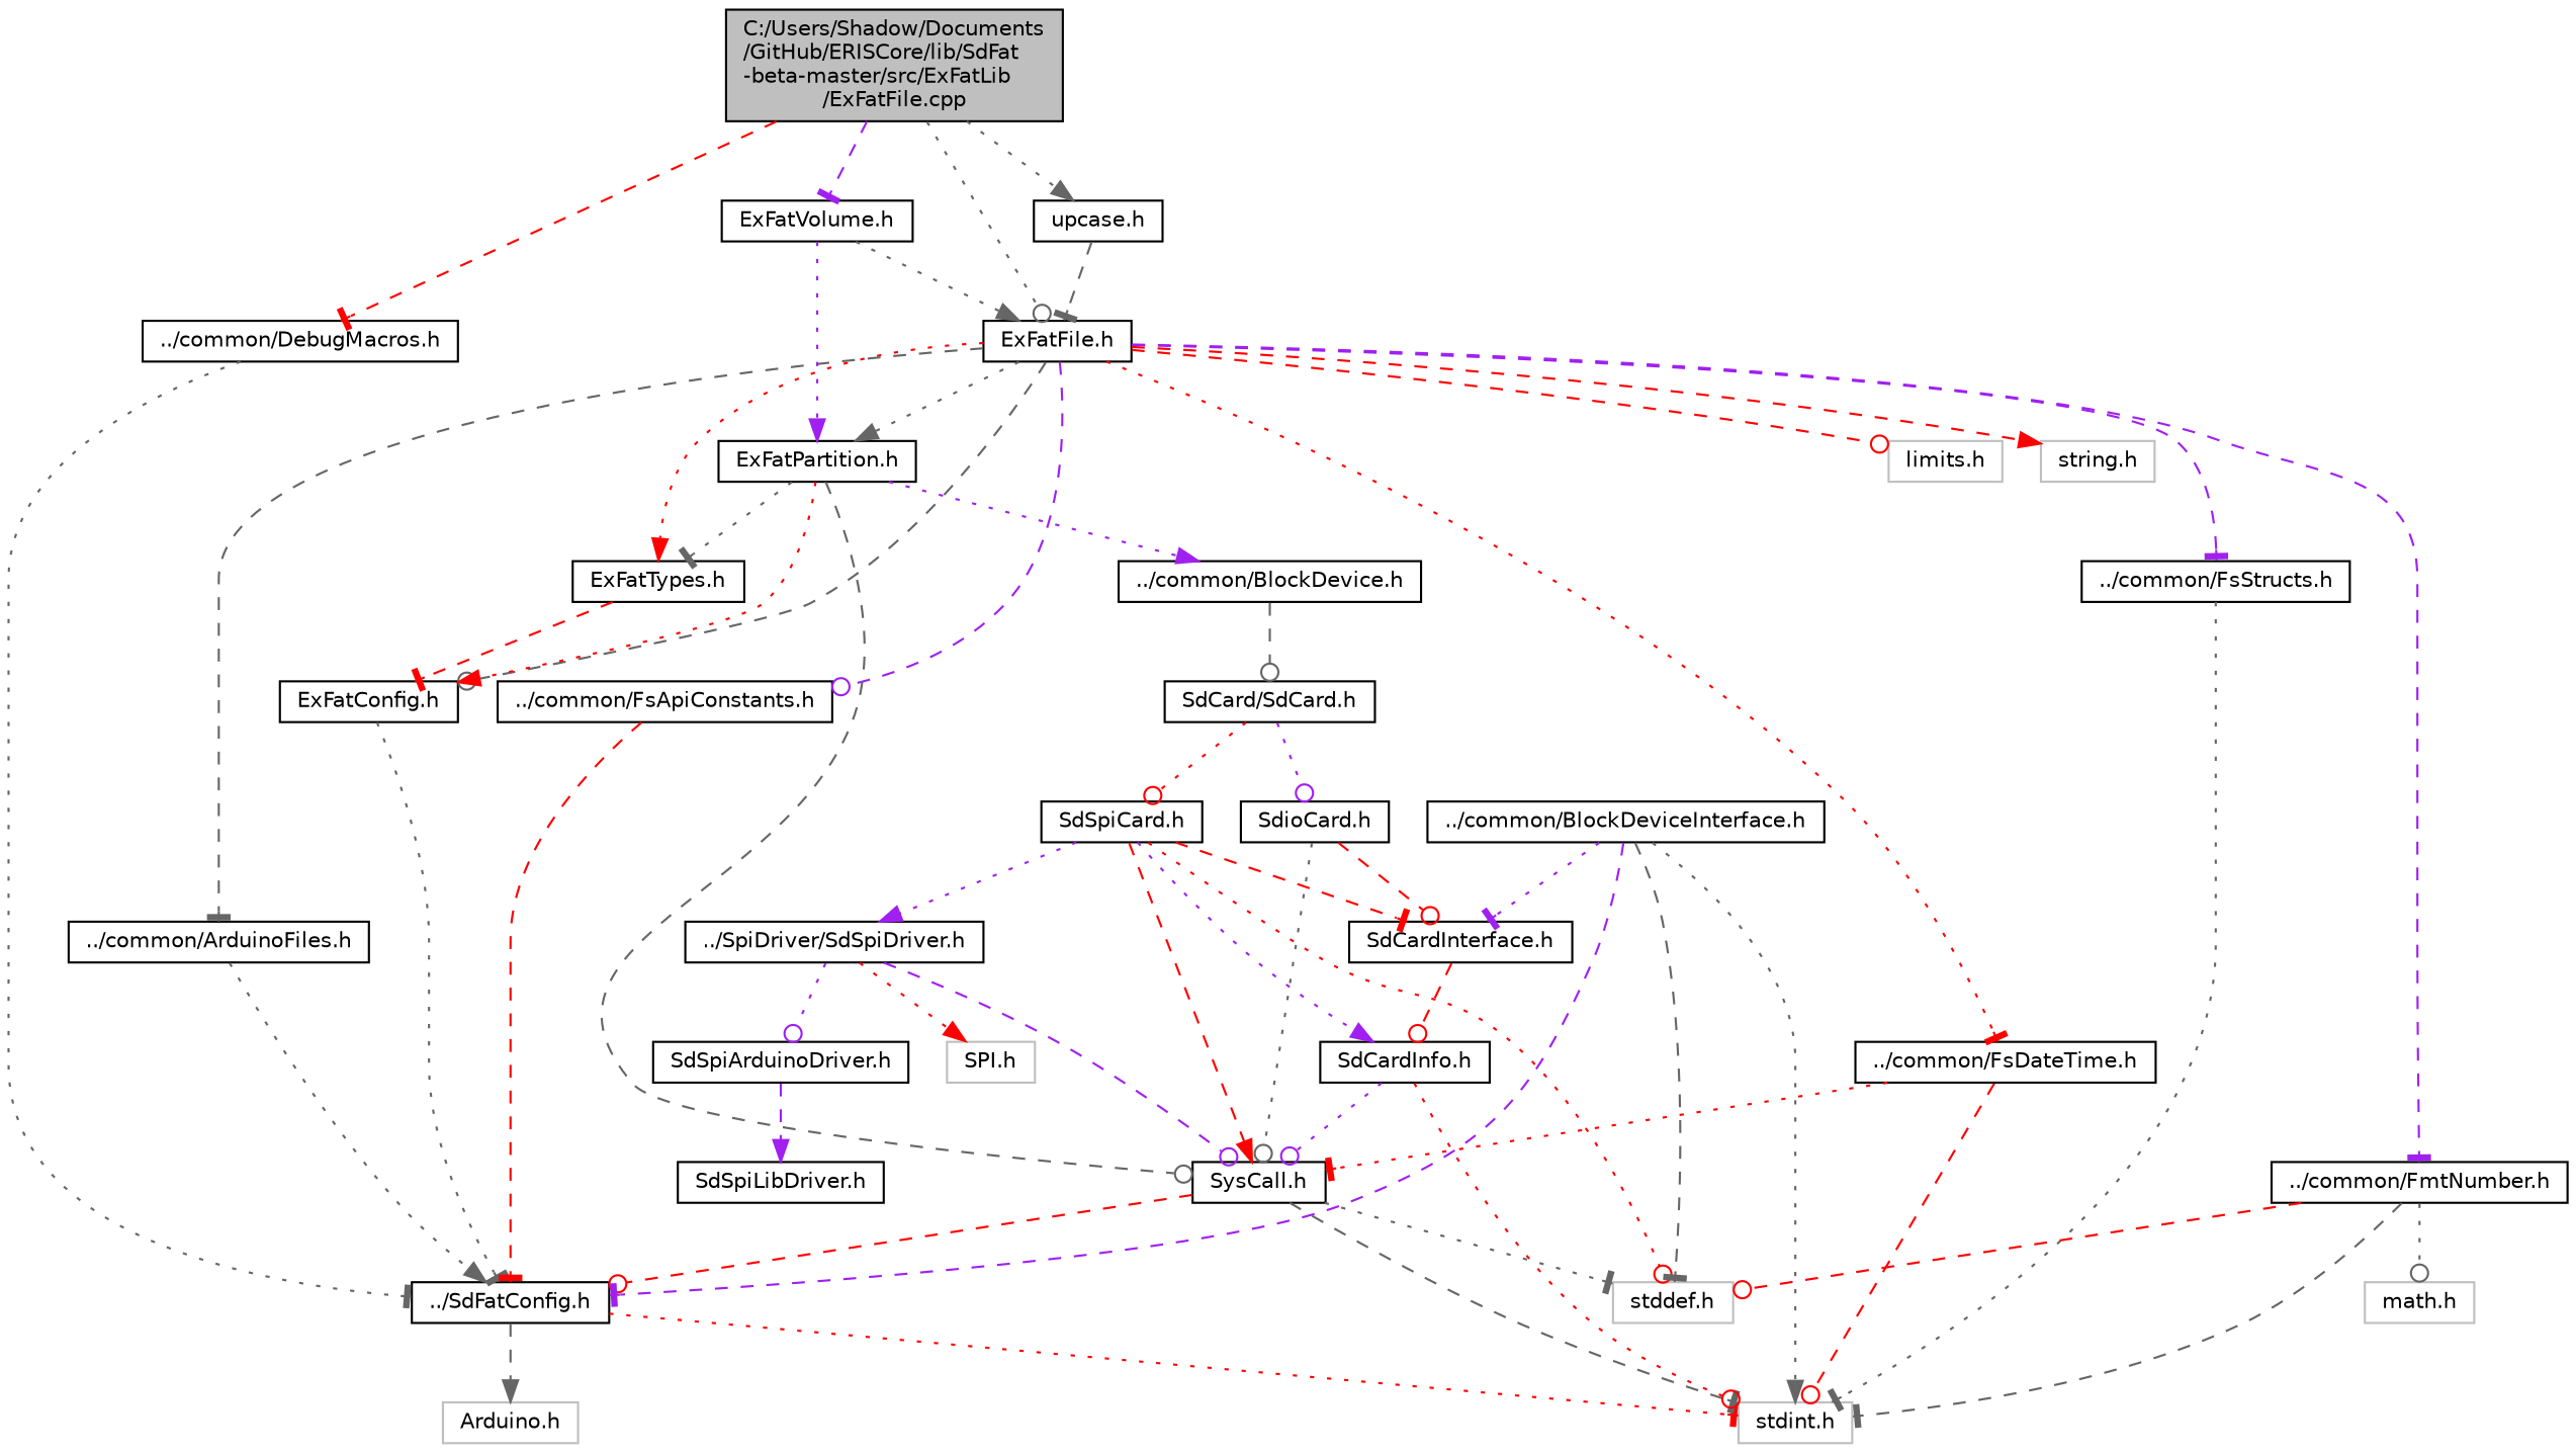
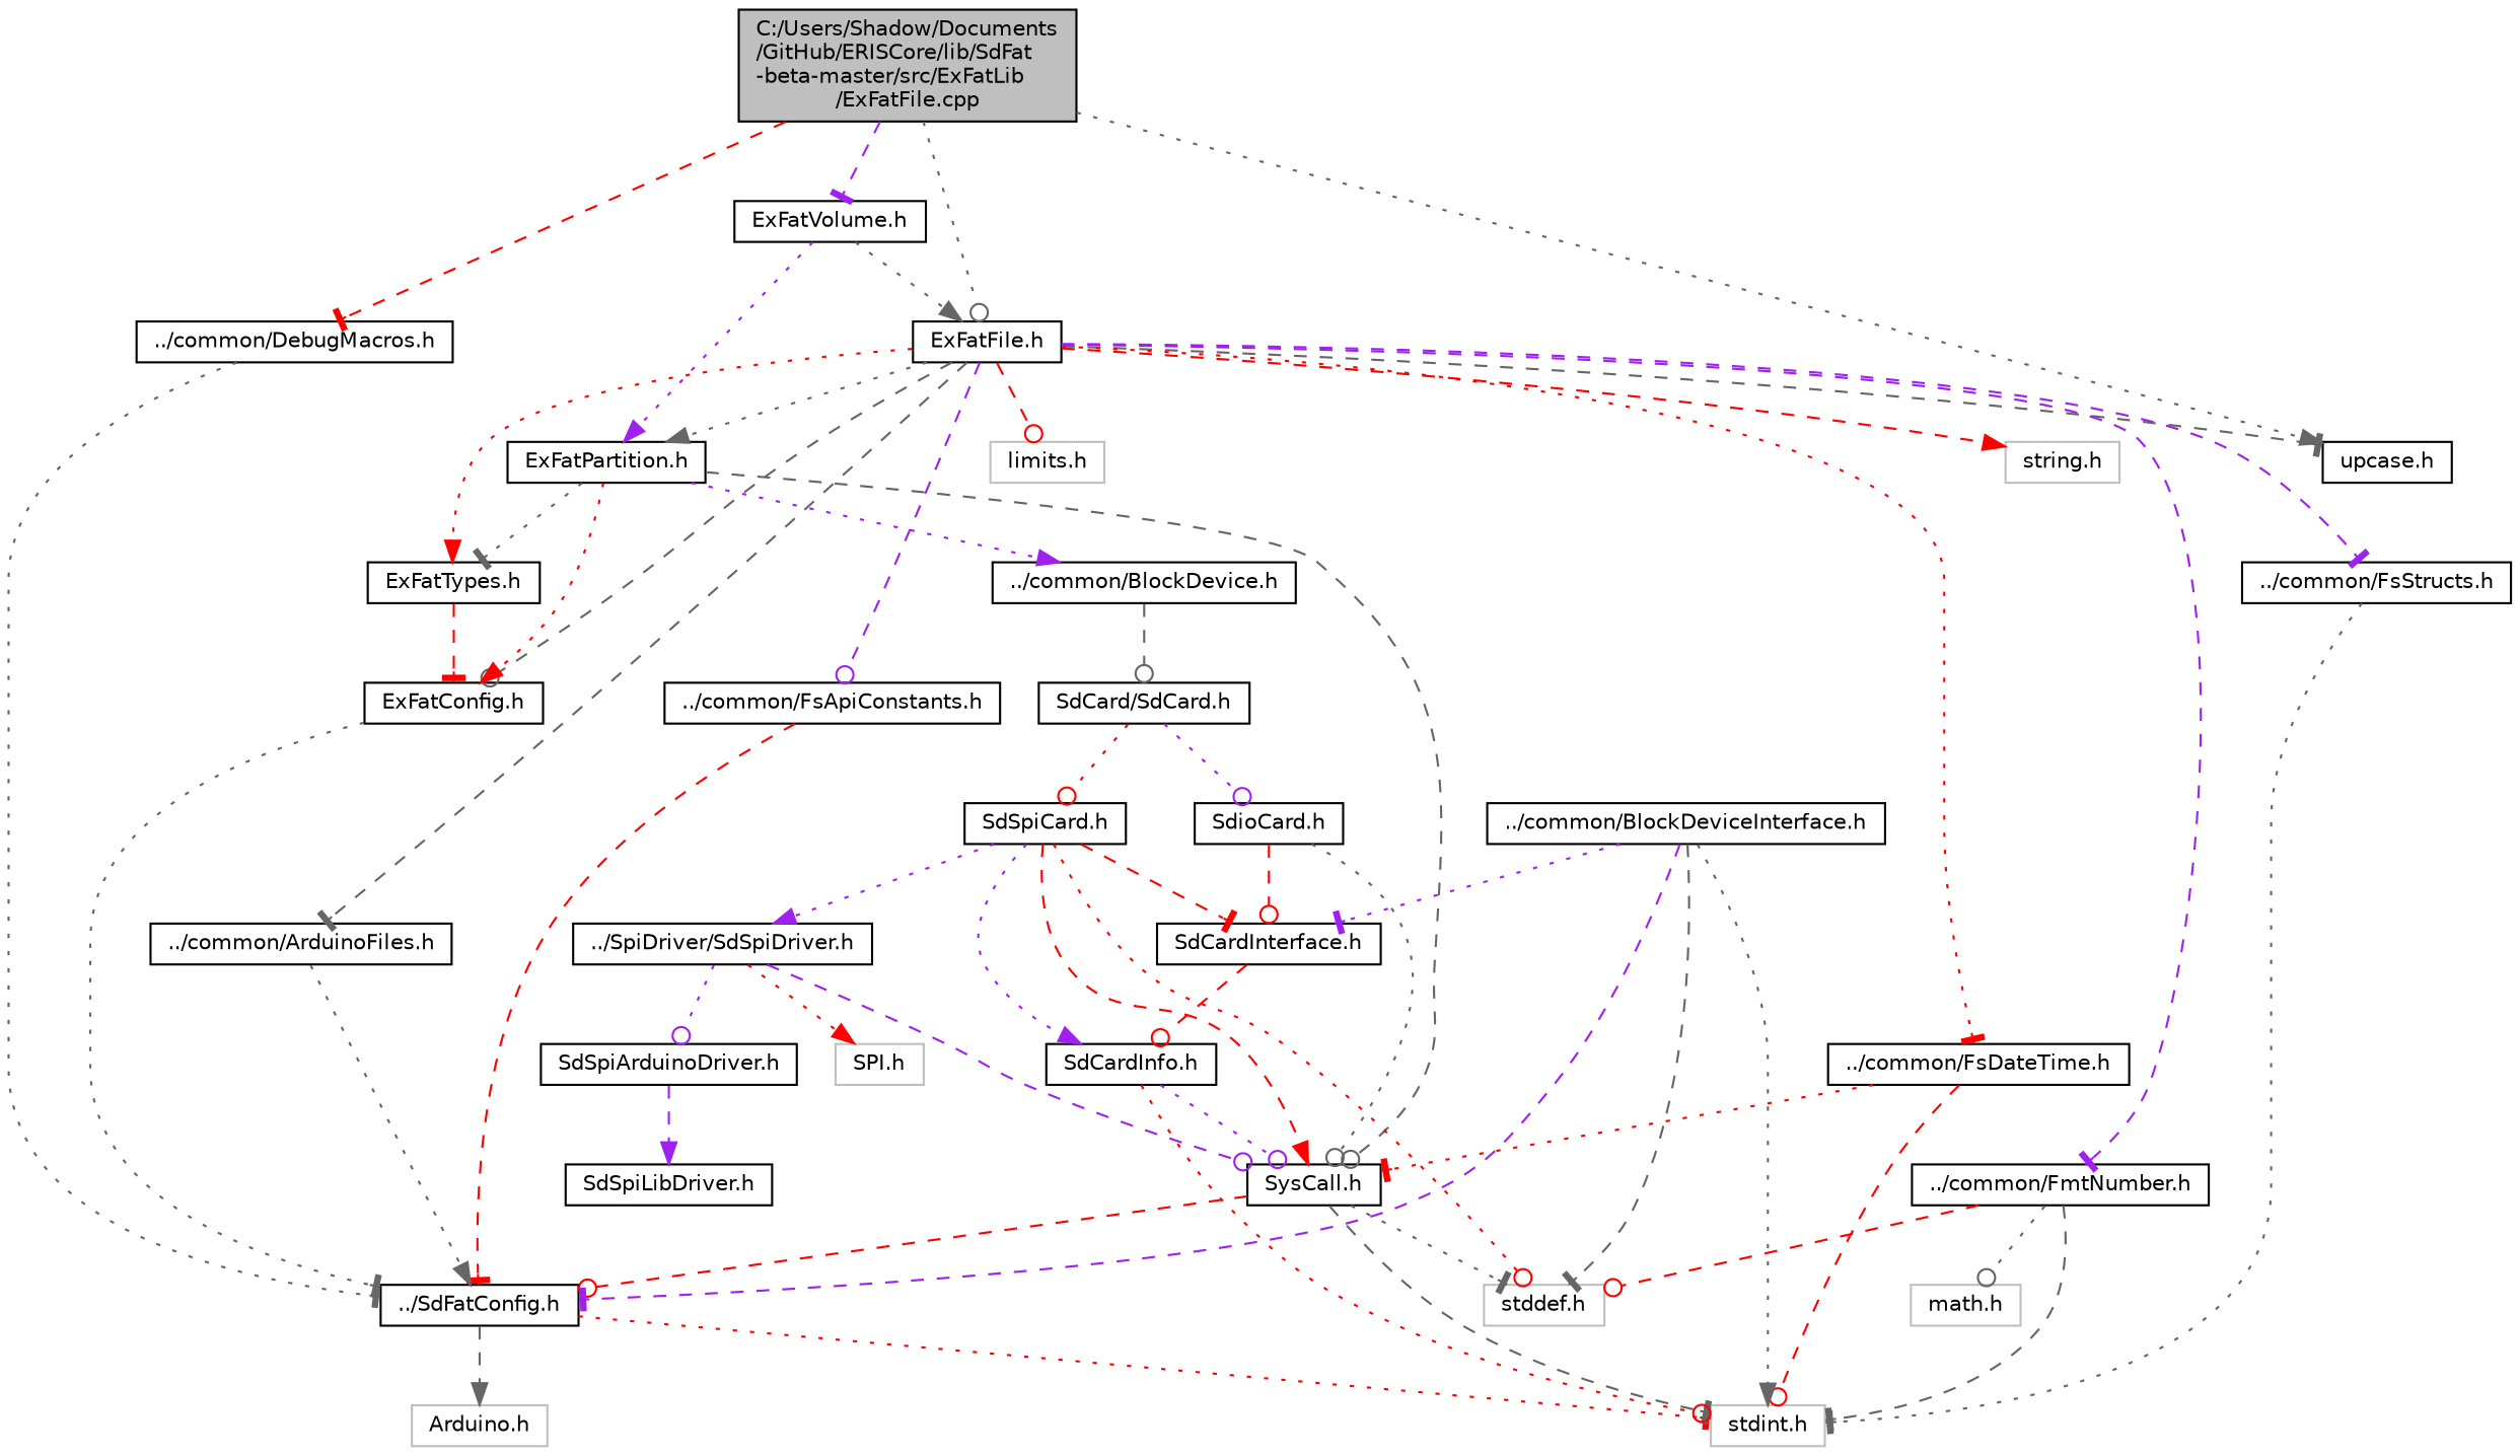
  digraph {
    node [color=black fillcolor=white fontname=Helvetica fontsize=10 shape=record style=filled]
    edge [arrowhead=tee color=gray40 fontname=Helvetica fontsize=10 labelfontname=Helvetica labelfontsize=10 style=dotted]
    n1 [fillcolor=grey75 fontcolor=black height=0.2 label="C:/Users/Shadow/Documents\l/GitHub/ERISCore/lib/SdFat\l-beta-master/src/ExFatLib\l/ExFatFile.cpp" width=0.4]
    n2 [height=0.2 label="../common/DebugMacros.h" width=0.4]
    n3 [height=0.2 label="ExFatFile.h" width=0.4]
    n4 [height=0.2 label="ExFatVolume.h" width=0.4]
    n5 [height=0.2 label="upcase.h" width=0.4]
    n6 [height=0.2 label="../SdFatConfig.h" width=0.4]
    n7 [color=grey75 height=0.2 label="limits.h" width=0.4]
    n8 [color=grey75 height=0.2 label="string.h" width=0.4]
    n9 [height=0.2 label="ExFatConfig.h" width=0.4]
    n10 [height=0.2 label="../common/FsDateTime.h" width=0.4]
    n11 [height=0.2 label="../common/FsStructs.h" width=0.4]
    n12 [height=0.2 label="../common/FsApiConstants.h" width=0.4]
    n13 [height=0.2 label="../common/FmtNumber.h" width=0.4]
    n14 [height=0.2 label="ExFatTypes.h" width=0.4]
    n15 [height=0.2 label="ExFatPartition.h" width=0.4]
    n16 [height=0.2 label="../common/ArduinoFiles.h" width=0.4]
    n17 [color=grey75 height=0.2 label="stdint.h" width=0.4]
    n18 [color=grey75 height=0.2 label="Arduino.h" width=0.4]
    n19 [height=0.2 label="SysCall.h" width=0.4]
    n20 [color=grey75 height=0.2 label="stddef.h" width=0.4]
    n21 [color=grey75 height=0.2 label="math.h" width=0.4]
    n22 [height=0.2 label="../common/BlockDevice.h" width=0.4]
    n23 [height=0.2 label="SdCard/SdCard.h" width=0.4]
    n24 [height=0.2 label="SdioCard.h" width=0.4]
    n25 [height=0.2 label="SdSpiCard.h" width=0.4]
    n26 [height=0.2 label="SdCardInterface.h" width=0.4]
    n27 [height=0.2 label="SdCardInfo.h" width=0.4]
    n28 [height=0.2 label="../SpiDriver/SdSpiDriver.h" width=0.4]
    n29 [height=0.2 label="../common/BlockDeviceInterface.h" width=0.4]
    n30 [color=grey75 height=0.2 label="SPI.h" width=0.4]
    n31 [height=0.2 label="SdSpiArduinoDriver.h" width=0.4]
    n32 [height=0.2 label="SdSpiLibDriver.h" width=0.4]
    n1 -> n2 [color=red style=dashed]
    n1 -> n3 [arrowhead=odot]
    n1 -> n4 [color=purple style=dashed]
    n1 -> n5 [arrowhead=normal]
    n2 -> n6
    n3 -> n7 [arrowhead=odot color=red style=dashed]
    n3 -> n8 [arrowhead=normal color=red style=dashed]
    n3 -> n9 [arrowhead=odot style=dashed]
    n3 -> n10 [color=red]
    n3 -> n11 [color=purple style=dashed]
    n3 -> n12 [arrowhead=odot color=purple style=dashed]
    n3 -> n13 [color=purple style=dashed]
    n3 -> n14 [arrowhead=normal color=red]
    n3 -> n15 [arrowhead=normal]
    n3 -> n16 [style=dashed]
    n4 -> n3 [arrowhead=normal]
    n4 -> n15 [arrowhead=normal color=purple]
-   n5 -> n3 [style=dashed]
+   n3 -> n5 [style=dashed]
    n6 -> n17 [color=red]
    n6 -> n18 [arrowhead=normal style=dashed]
    n9 -> n6
    n10 -> n17 [arrowhead=odot color=red style=dashed]
    n10 -> n19 [color=red]
    n11 -> n17
    n12 -> n6 [color=red style=dashed]
    n13 -> n17 [style=dashed]
    n13 -> n20 [arrowhead=odot color=red style=dashed]
    n13 -> n21 [arrowhead=odot]
    n14 -> n9 [color=red style=dashed]
    n15 -> n9 [arrowhead=normal color=red]
    n15 -> n14
    n15 -> n19 [arrowhead=odot style=dashed]
    n15 -> n22 [arrowhead=normal color=purple]
    n16 -> n6 [arrowhead=normal]
    n19 -> n6 [arrowhead=odot color=red style=dashed]
    n19 -> n17 [style=dashed]
    n19 -> n20
    n22 -> n23 [arrowhead=odot style=dashed]
    n23 -> n24 [arrowhead=odot color=purple]
    n23 -> n25 [arrowhead=odot color=red]
    n24 -> n19 [arrowhead=odot]
    n24 -> n26 [arrowhead=odot color=red style=dashed]
    n25 -> n19 [arrowhead=normal color=red style=dashed]
    n25 -> n20 [arrowhead=odot color=red]
    n25 -> n26 [color=red style=dashed]
    n25 -> n27 [arrowhead=normal color=purple]
    n25 -> n28 [arrowhead=normal color=purple]
    n26 -> n27 [arrowhead=odot color=red style=dashed]
    n27 -> n17 [arrowhead=odot color=red]
    n27 -> n19 [arrowhead=odot color=purple]
    n28 -> n19 [arrowhead=odot color=purple style=dashed]
    n28 -> n30 [arrowhead=normal color=red]
    n28 -> n31 [arrowhead=odot color=purple]
    n29 -> n6 [color=purple style=dashed]
    n29 -> n17 [arrowhead=normal]
    n29 -> n20 [style=dashed]
    n29 -> n26 [color=purple]
    n31 -> n32 [arrowhead=normal color=purple style=dashed]
  }
